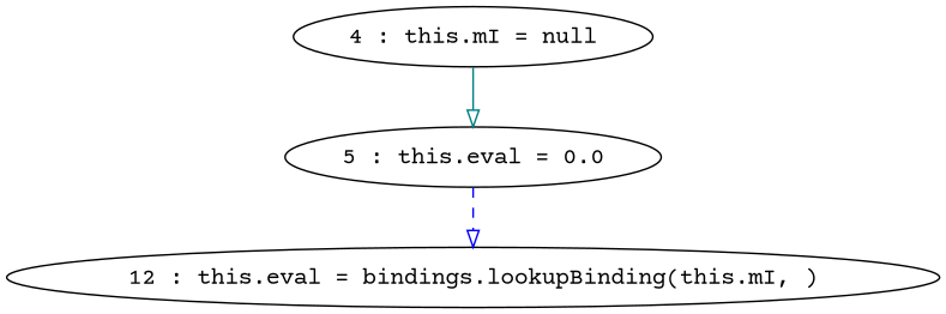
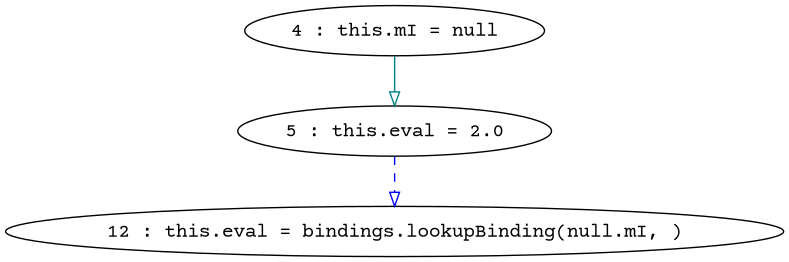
  digraph {
    fontname="Courier Prime"
    node [fontname="Courier Prime"]
    edge [arrowhead=onormal fontname="Courier Prime"]
    "4 : this.mI = null"
-   "5 : this.eval = 0.0"
-   "12 : this.eval = bindings.lookupBinding(this.mI, )"
+   "5 : this.eval = 0.0" [label="5 : this.eval = 2.0"]
+   "12 : this.eval = bindings.lookupBinding(this.mI, )" [label="12 : this.eval = bindings.lookupBinding(null.mI, )"]
    "4 : this.mI = null" -> "5 : this.eval = 0.0" [color=teal]
    "5 : this.eval = 0.0" -> "12 : this.eval = bindings.lookupBinding(this.mI, )" [color=blue style=dashed]
  }
